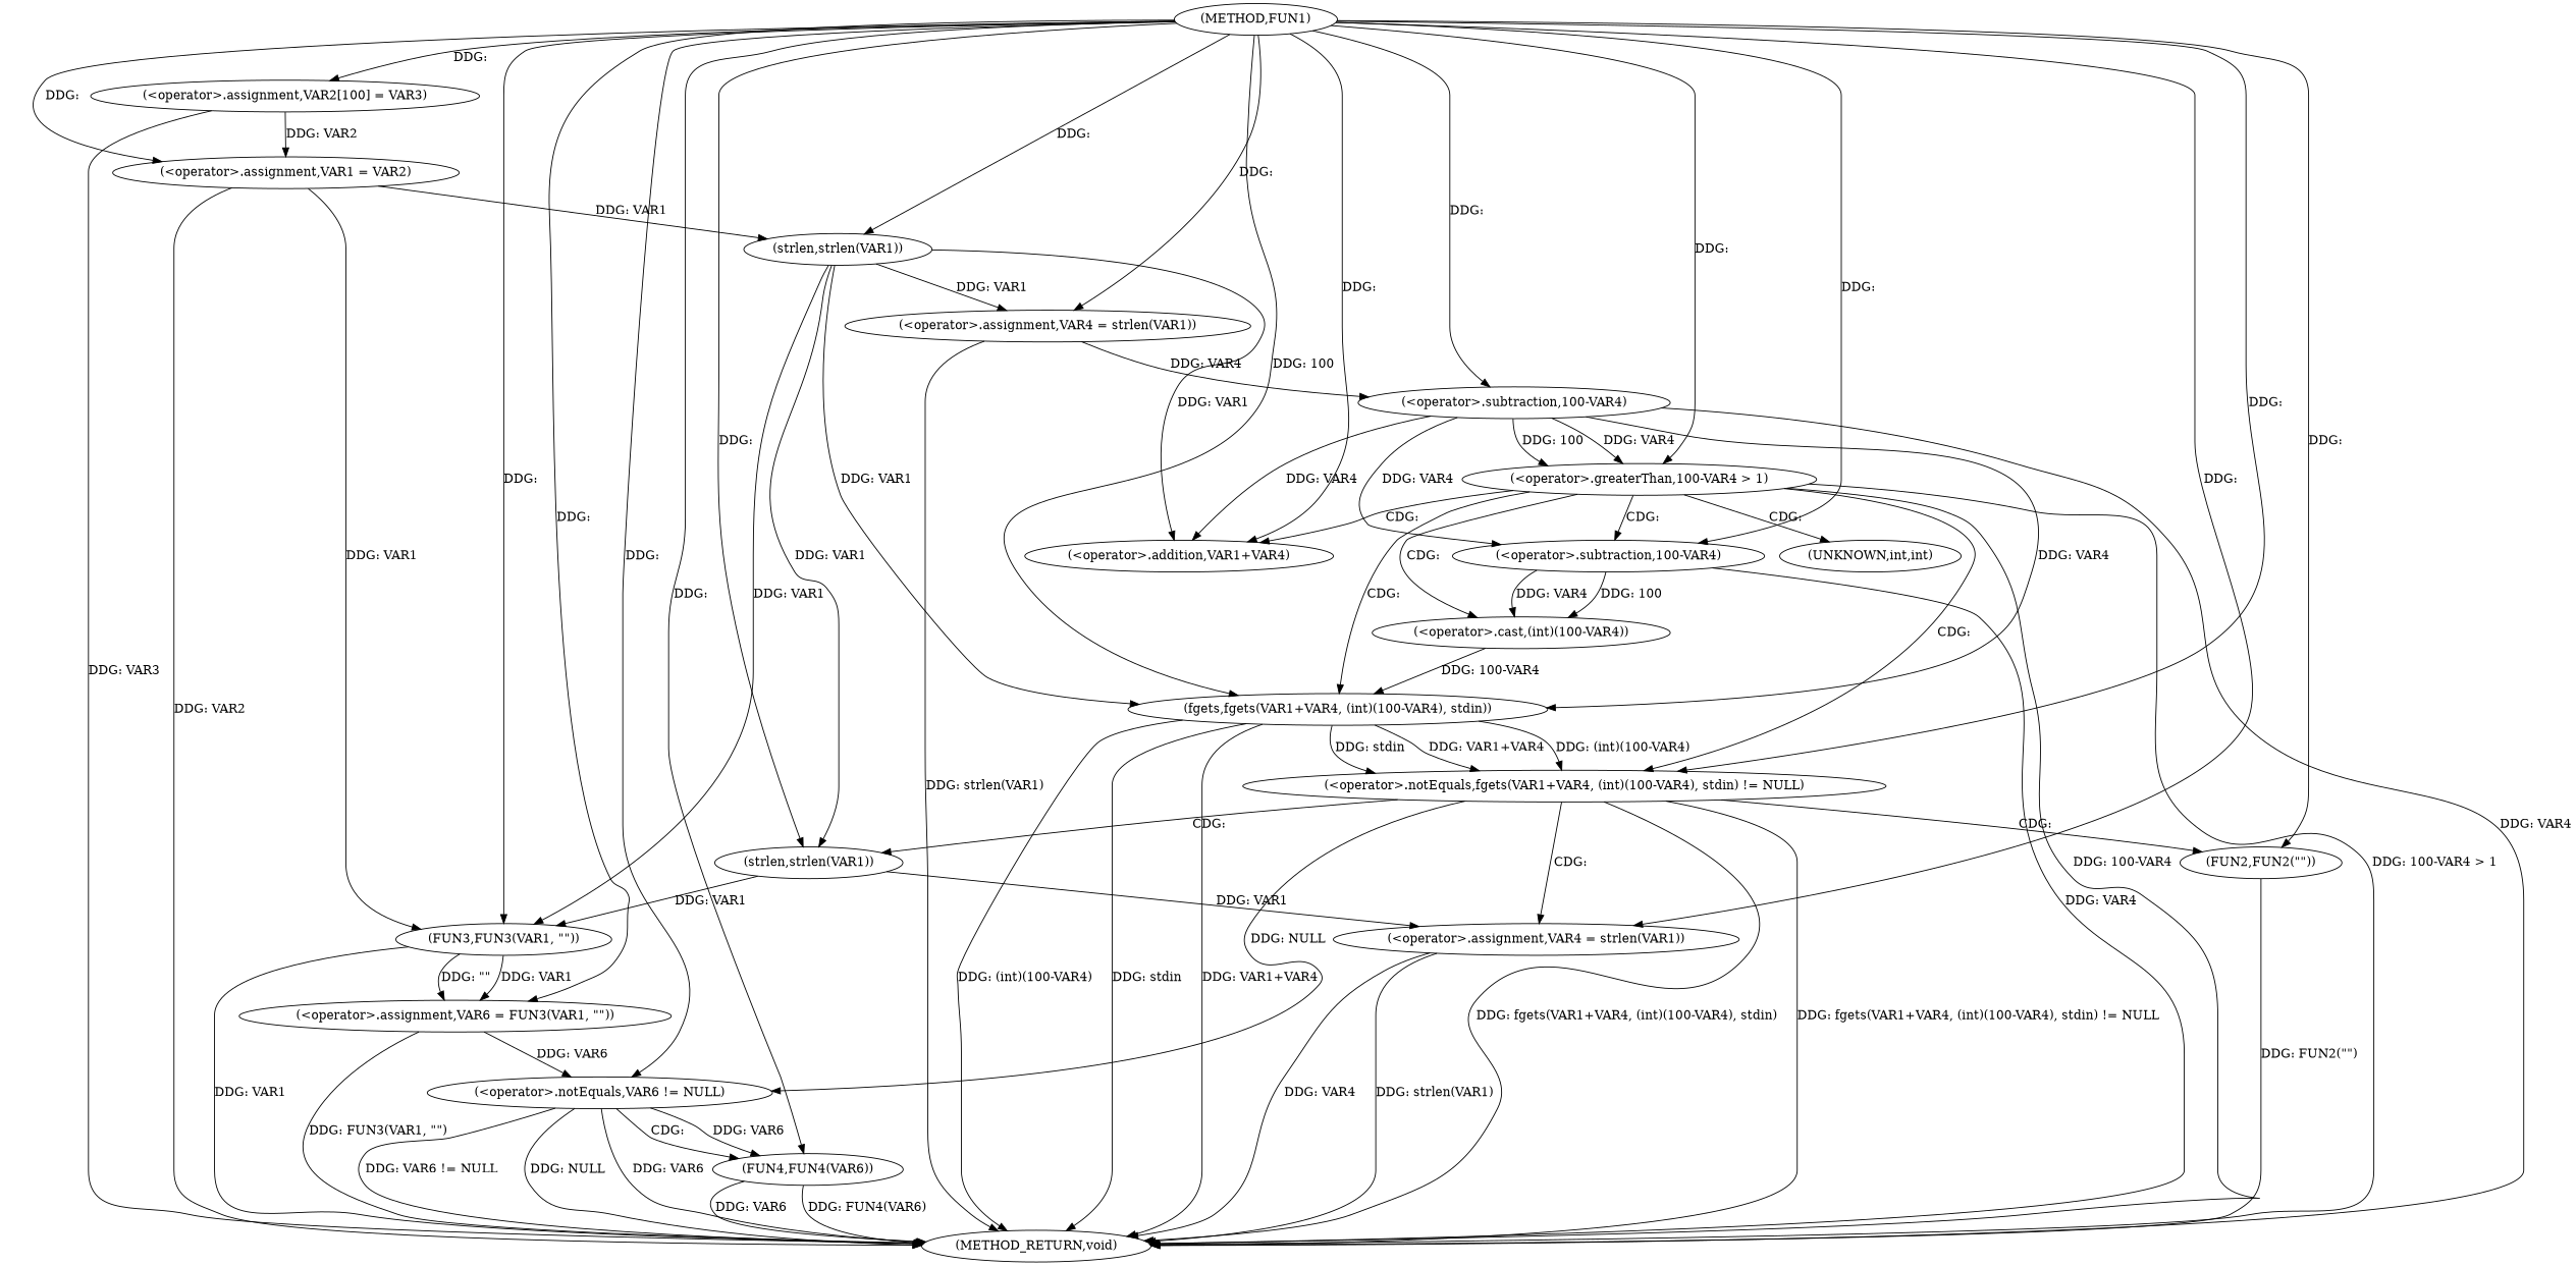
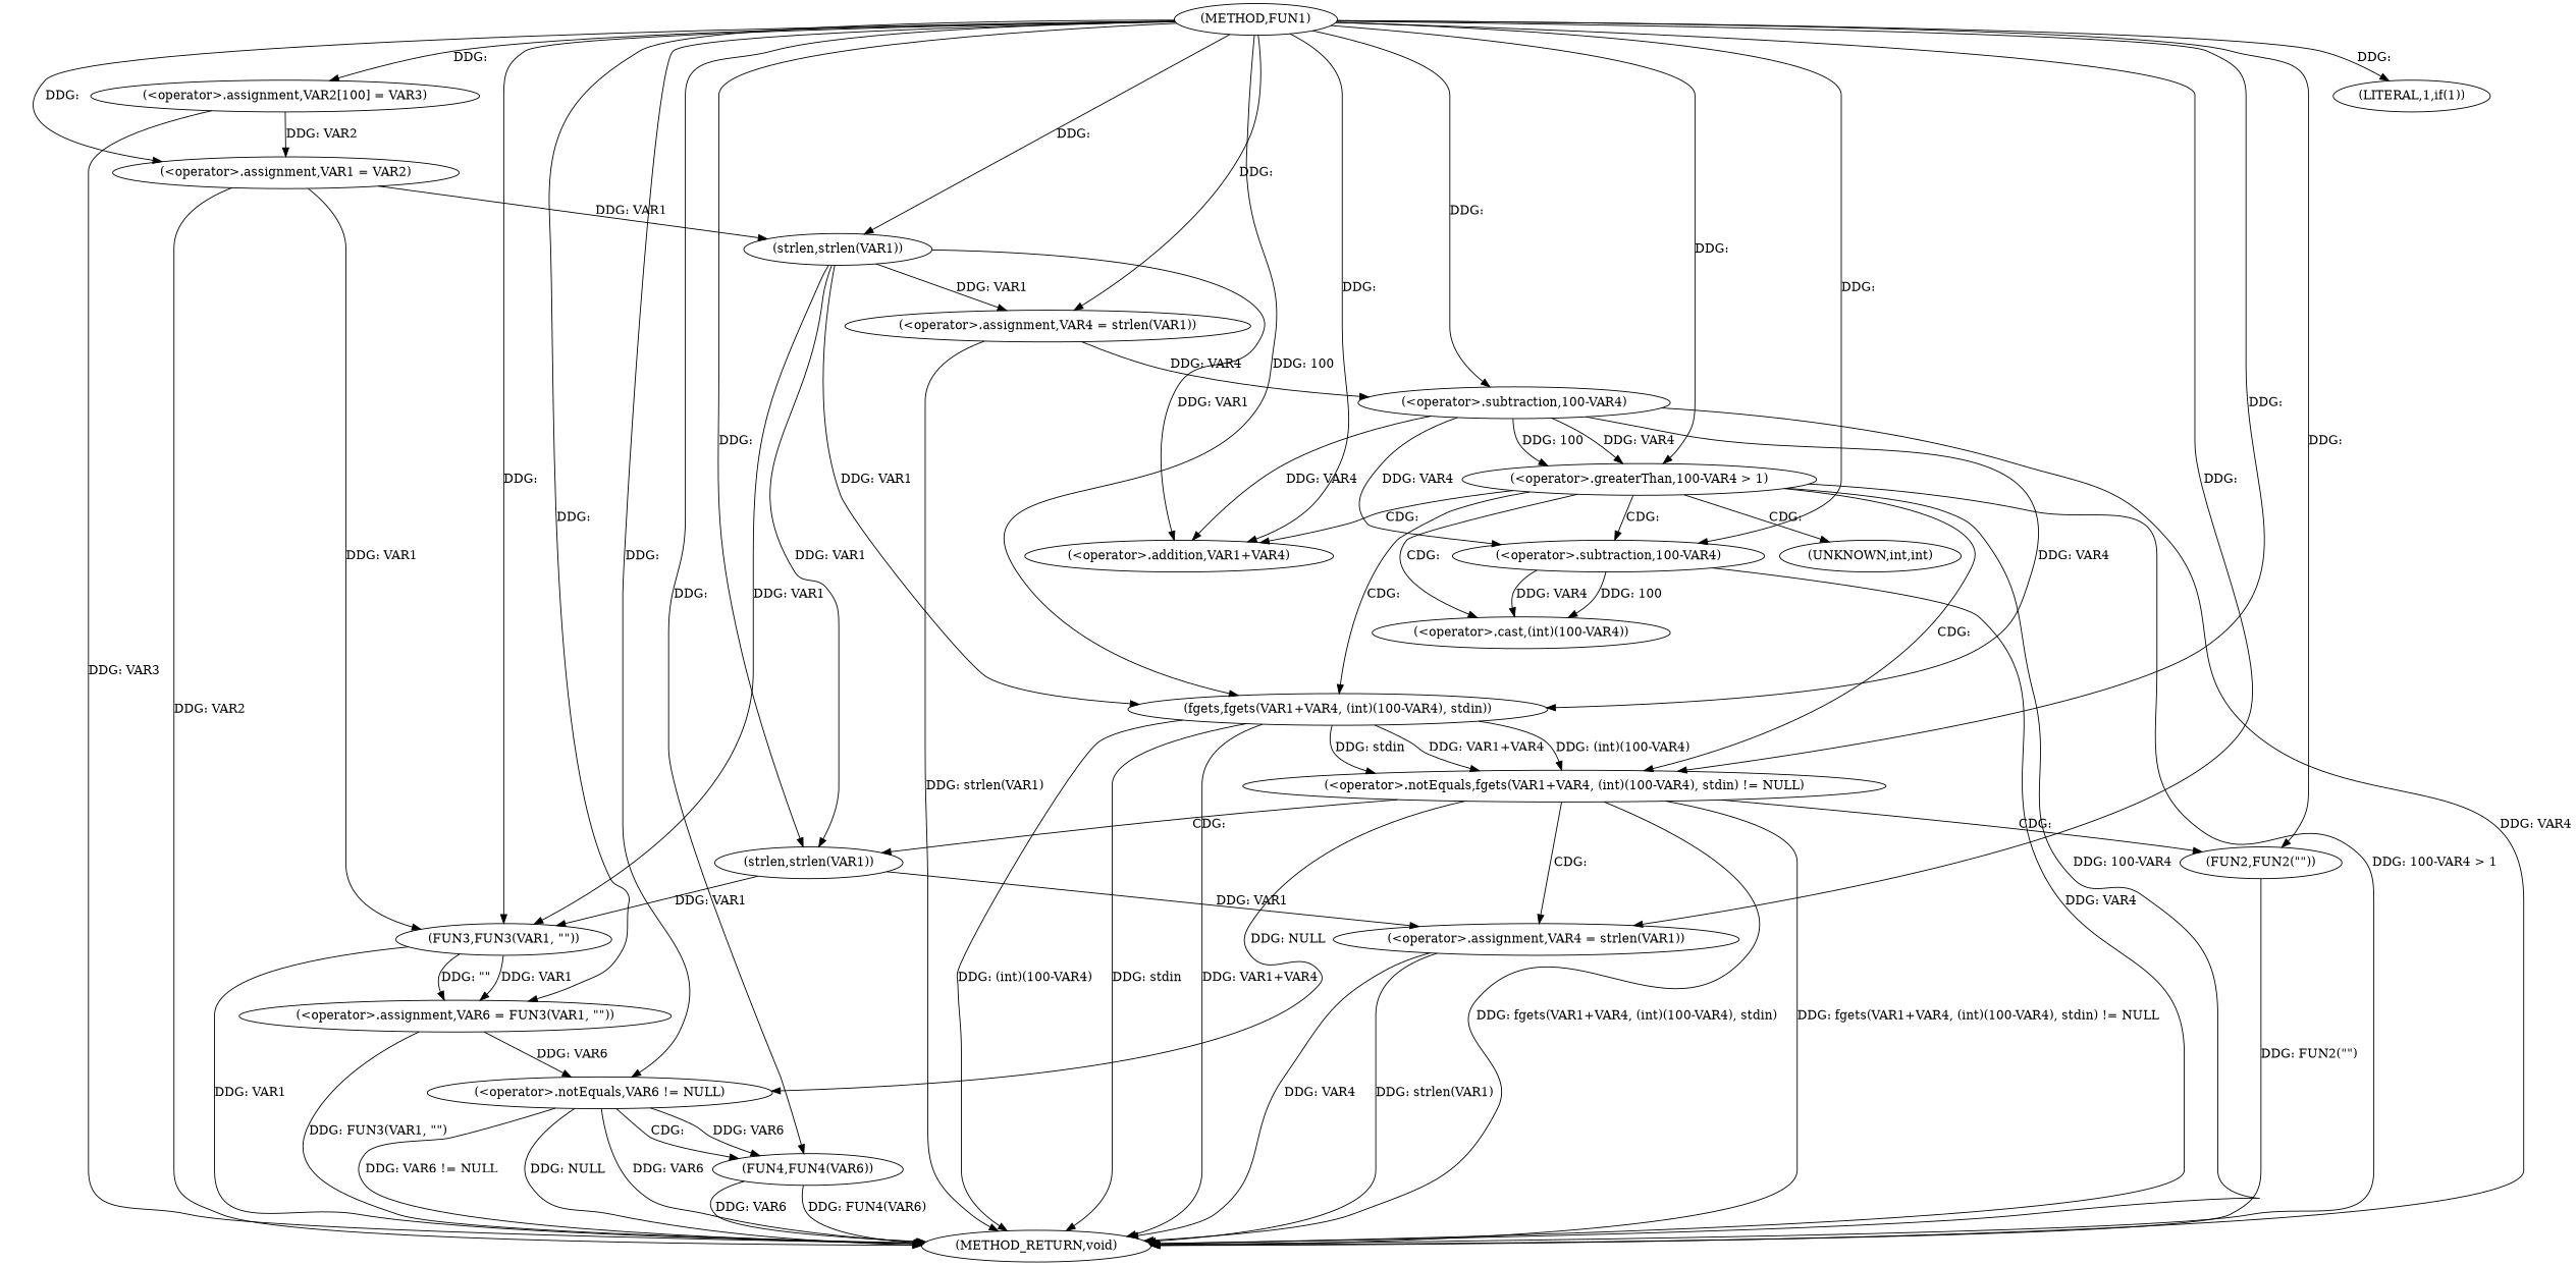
  digraph {
    n1 [label="(METHOD,FUN1)"]
    n2 [label="(<operator>.assignment,VAR2[100] = VAR3)"]
    n3 [label="(<operator>.assignment,VAR1 = VAR2)"]
+   n4 [label="(LITERAL,1,if(1))"]
    n5 [label="(<operator>.assignment,VAR4 = strlen(VAR1))"]
    n6 [label="(strlen,strlen(VAR1))"]
    n7 [label="(<operator>.greaterThan,100-VAR4 > 1)"]
    n8 [label="(<operator>.subtraction,100-VAR4)"]
    n9 [label="(<operator>.notEquals,fgets(VAR1+VAR4, (int)(100-VAR4), stdin) != NULL)"]
    n10 [label="(fgets,fgets(VAR1+VAR4, (int)(100-VAR4), stdin))"]
    n11 [label="(<operator>.addition,VAR1+VAR4)"]
    n12 [label="(<operator>.subtraction,100-VAR4)"]
    n13 [label="(<operator>.assignment,VAR4 = strlen(VAR1))"]
    n14 [label="(strlen,strlen(VAR1))"]
    n15 [label="(FUN2,FUN2(\"\"))"]
    n16 [label="(<operator>.assignment,VAR6 = FUN3(VAR1, \"\"))"]
    n17 [label="(FUN3,FUN3(VAR1, \"\"))"]
    n18 [label="(<operator>.notEquals,VAR6 != NULL)"]
    n19 [label="(FUN4,FUN4(VAR6))"]
    n20 [label="(METHOD_RETURN,void)"]
    n21 [label="(<operator>.cast,(int)(100-VAR4))"]
    n22 [label="(UNKNOWN,int,int)"]
    n1 -> n2 [label="DDG: "]
    n1 -> n3 [label="DDG: "]
+   n1 -> n4 [label="DDG: "]
    n1 -> n5 [label="DDG: "]
    n1 -> n6 [label="DDG: "]
    n1 -> n7 [label="DDG: "]
    n1 -> n8 [label="DDG: "]
    n1 -> n9 [label="DDG: "]
    n1 -> n10 [label="DDG: 100"]
    n1 -> n11 [label="DDG: "]
    n1 -> n12 [label="DDG: "]
    n1 -> n13 [label="DDG: "]
    n1 -> n14 [label="DDG: "]
    n1 -> n15 [label="DDG: "]
    n1 -> n16 [label="DDG: "]
    n1 -> n17 [label="DDG: "]
    n1 -> n18 [label="DDG: "]
    n1 -> n19 [label="DDG: "]
    n2 -> n3 [label="DDG: VAR2"]
    n2 -> n20 [label="DDG: VAR3"]
    n3 -> n6 [label="DDG: VAR1"]
    n3 -> n17 [label="DDG: VAR1"]
    n3 -> n20 [label="DDG: VAR2"]
    n5 -> n8 [label="DDG: VAR4"]
    n5 -> n20 [label="DDG: strlen(VAR1)"]
    n6 -> n5 [label="DDG: VAR1"]
    n6 -> n10 [label="DDG: VAR1"]
    n6 -> n11 [label="DDG: VAR1"]
    n6 -> n14 [label="DDG: VAR1"]
    n6 -> n17 [label="DDG: VAR1"]
    n7 -> n9 [label="CDG: "]
    n7 -> n10 [label="CDG: "]
    n7 -> n11 [label="CDG: "]
    n7 -> n12 [label="CDG: "]
    n7 -> n20 [label="DDG: 100-VAR4 > 1"]
    n7 -> n20 [label="DDG: 100-VAR4"]
    n7 -> n21 [label="CDG: "]
    n7 -> n22 [label="CDG: "]
    n8 -> n7 [label="DDG: 100"]
    n8 -> n7 [label="DDG: VAR4"]
    n8 -> n10 [label="DDG: VAR4"]
    n8 -> n11 [label="DDG: VAR4"]
    n8 -> n12 [label="DDG: VAR4"]
    n8 -> n20 [label="DDG: VAR4"]
    n9 -> n13 [label="CDG: "]
    n9 -> n14 [label="CDG: "]
    n9 -> n15 [label="CDG: "]
    n9 -> n18 [label="DDG: NULL"]
    n9 -> n20 [label="DDG: fgets(VAR1+VAR4, (int)(100-VAR4), stdin)"]
    n9 -> n20 [label="DDG: fgets(VAR1+VAR4, (int)(100-VAR4), stdin) != NULL"]
    n10 -> n9 [label="DDG: VAR1+VAR4"]
    n10 -> n9 [label="DDG: (int)(100-VAR4)"]
    n10 -> n9 [label="DDG: stdin"]
    n10 -> n20 [label="DDG: (int)(100-VAR4)"]
    n10 -> n20 [label="DDG: VAR1+VAR4"]
    n10 -> n20 [label="DDG: stdin"]
    n12 -> n20 [label="DDG: VAR4"]
    n12 -> n21 [label="DDG: 100"]
    n12 -> n21 [label="DDG: VAR4"]
    n13 -> n20 [label="DDG: strlen(VAR1)"]
    n13 -> n20 [label="DDG: VAR4"]
    n14 -> n13 [label="DDG: VAR1"]
    n14 -> n17 [label="DDG: VAR1"]
    n15 -> n20 [label="DDG: FUN2(\"\")"]
    n16 -> n18 [label="DDG: VAR6"]
    n16 -> n20 [label="DDG: FUN3(VAR1, \"\")"]
    n17 -> n16 [label="DDG: VAR1"]
    n17 -> n16 [label="DDG: \"\""]
    n17 -> n20 [label="DDG: VAR1"]
    n18 -> n19 [label="DDG: VAR6"]
    n18 -> n19 [label="CDG: "]
    n18 -> n20 [label="DDG: VAR6 != NULL"]
    n18 -> n20 [label="DDG: NULL"]
    n18 -> n20 [label="DDG: VAR6"]
    n19 -> n20 [label="DDG: VAR6"]
    n19 -> n20 [label="DDG: FUN4(VAR6)"]
-   n21 -> n10 [label="DDG: 100-VAR4"]
  }
